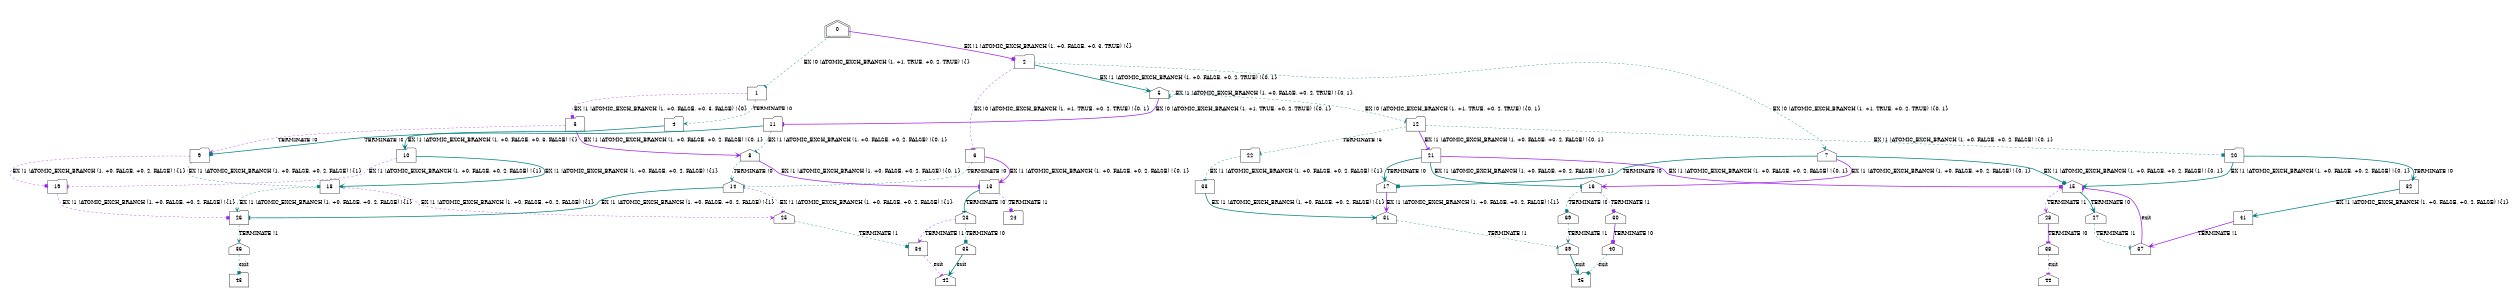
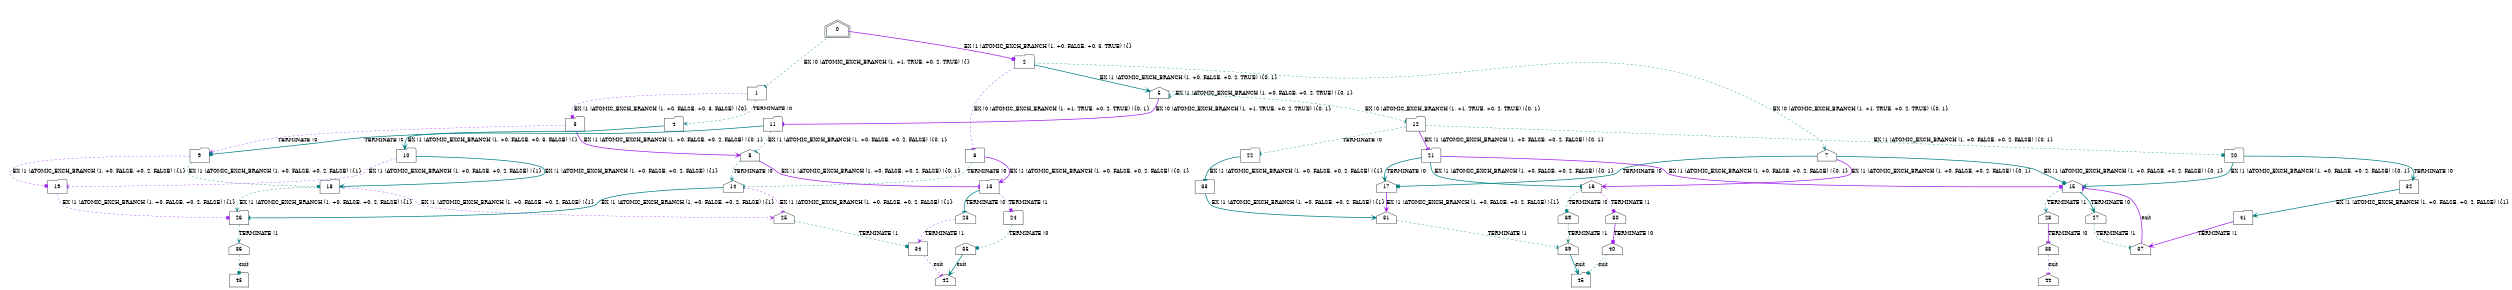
  digraph {
    node [shape=house]
    edge [arrowhead=vee color=teal style=dashed]
    0 [peripheries=2]
    1 [shape=folder]
    2 [shape=folder]
    3 [shape=folder]
    4 [shape=folder]
    5
    6 [shape=folder]
    7
    8
    9 [shape=folder]
    10 [shape=folder]
    11 [shape=folder]
    12 [shape=folder]
    13 [shape=folder]
    14
    15
    16
    17
    18 [shape=folder]
    19 [shape=folder]
    20 [shape=folder]
    21 [shape=folder]
    22 [shape=folder]
    23
    24 [shape=folder]
    25
    26 [shape=folder]
    27
    28
    n30 [label=69]
    30
    31
    32 [shape=folder]
    33 [shape=folder]
    34 [shape=folder]
    35
    36
    37
    38
    39
    40
    41 [shape=folder]
    42
    43 [shape=folder]
    44
    45 [shape=folder]
    0 -> 1 [arrowhead=tee label="EX !0 !ATOMIC_EXCH_BRANCH (1, +1, TRUE, +0, 2, TRUE) !{}"]
    0 -> 2 [arrowhead=box color=purple label="EX !1 !ATOMIC_EXCH_BRANCH (1, +0, FALSE, +0, 3, TRUE) !{}" style=bold]
    1 -> 3 [arrowhead=box color=purple label="EX !1 !ATOMIC_EXCH_BRANCH (1, +0, FALSE, +0, 3, FALSE) !{0}"]
    1 -> 4 [label="TERMINATE !0"]
    2 -> 5 [label="EX !1 !ATOMIC_EXCH_BRANCH (1, +0, FALSE, +0, 2, TRUE) !{0, 1}" style=bold]
    2 -> 6 [arrowhead=tee color=purple label="EX !0 !ATOMIC_EXCH_BRANCH (1, +1, TRUE, +0, 2, TRUE) !{0, 1}"]
    2 -> 7 [label="EX !0 !ATOMIC_EXCH_BRANCH (1, +1, TRUE, +0, 2, TRUE) !{0, 1}"]
    3 -> 8 [color=purple label="EX !1 !ATOMIC_EXCH_BRANCH (1, +0, FALSE, +0, 2, FALSE) !{0, 1}" style=bold]
    3 -> 9 [color=purple label="TERMINATE !0"]
    4 -> 10 [label="EX !1 !ATOMIC_EXCH_BRANCH (1, +0, FALSE, +0, 3, FALSE) !{}" style=bold]
    5 -> 5 [arrowhead=tee label="EX !1 !ATOMIC_EXCH_BRANCH (1, +0, FALSE, +0, 2, TRUE) !{0, 1}"]
    5 -> 11 [arrowhead=tee color=purple label="EX !0 !ATOMIC_EXCH_BRANCH (1, +1, TRUE, +0, 2, TRUE) !{0, 1}" style=bold]
    5 -> 12 [arrowhead=tee label="EX !0 !ATOMIC_EXCH_BRANCH (1, +1, TRUE, +0, 2, TRUE) !{0, 1}"]
    6 -> 13 [color=purple label="EX !1 !ATOMIC_EXCH_BRANCH (1, +0, FALSE, +0, 2, FALSE) !{0, 1}" style=bold]
    6 -> 14 [arrowhead=tee label="TERMINATE !0"]
    7 -> 15 [arrowhead=box label="EX !1 !ATOMIC_EXCH_BRANCH (1, +0, FALSE, +0, 2, FALSE) !{0, 1}" style=bold]
    7 -> 16 [color=purple label="EX !1 !ATOMIC_EXCH_BRANCH (1, +0, FALSE, +0, 2, FALSE) !{0, 1}" style=bold]
    7 -> 17 [arrowhead=box label="TERMINATE !0" style=bold]
    8 -> 13 [arrowhead=tee color=purple label="EX !1 !ATOMIC_EXCH_BRANCH (1, +0, FALSE, +0, 2, FALSE) !{0, 1}" style=bold]
    8 -> 14 [label="TERMINATE !0"]
    9 -> 18 [arrowhead=box label="EX !1 !ATOMIC_EXCH_BRANCH (1, +0, FALSE, +0, 2, FALSE) !{1}"]
    9 -> 19 [arrowhead=box color=purple label="EX !1 !ATOMIC_EXCH_BRANCH (1, +0, FALSE, +0, 2, FALSE) !{1}"]
    10 -> 18 [label="EX !1 !ATOMIC_EXCH_BRANCH (1, +0, FALSE, +0, 2, FALSE) !{1}" style=bold]
    10 -> 19 [arrowhead=tee color=purple label="EX !1 !ATOMIC_EXCH_BRANCH (1, +0, FALSE, +0, 2, FALSE) !{1}"]
    11 -> 8 [arrowhead=tee label="EX !1 !ATOMIC_EXCH_BRANCH (1, +0, FALSE, +0, 2, FALSE) !{0, 1}"]
    11 -> 9 [arrowhead=box label="TERMINATE !0" style=bold]
    12 -> 20 [arrowhead=box label="EX !1 !ATOMIC_EXCH_BRANCH (1, +0, FALSE, +0, 2, FALSE) !{0, 1}"]
    12 -> 21 [arrowhead=tee color=purple label="EX !1 !ATOMIC_EXCH_BRANCH (1, +0, FALSE, +0, 2, FALSE) !{0, 1}" style=bold]
-   12 -> 22 [arrowhead=tee label="TERMINATE !5"]
+   12 -> 22 [arrowhead=tee label="TERMINATE !0"]
    13 -> 23 [arrowhead=tee label="TERMINATE !0" style=bold]
    13 -> 24 [arrowhead=box color=purple label="TERMINATE !1"]
    14 -> 25 [arrowhead=tee color=purple label="EX !1 !ATOMIC_EXCH_BRANCH (1, +0, FALSE, +0, 2, FALSE) !{1}"]
    14 -> 26 [arrowhead=tee label="EX !1 !ATOMIC_EXCH_BRANCH (1, +0, FALSE, +0, 2, FALSE) !{1}" style=bold]
    15 -> 27 [label="TERMINATE !0" style=bold]
-   15 -> 28 [color=purple label="TERMINATE !1"]
+   15 -> 28 [label="TERMINATE !1"]
    16 -> n30 [arrowhead=box label="TERMINATE !0"]
    16 -> 30 [arrowhead=box color=purple label="TERMINATE !1"]
    17 -> 31 [color=purple label="EX !1 !ATOMIC_EXCH_BRANCH (1, +0, FALSE, +0, 2, FALSE) !{1}" style=bold]
    18 -> 25 [color=purple label="EX !1 !ATOMIC_EXCH_BRANCH (1, +0, FALSE, +0, 2, FALSE) !{1}"]
    18 -> 26 [label="EX !1 !ATOMIC_EXCH_BRANCH (1, +0, FALSE, +0, 2, FALSE) !{1}"]
    19 -> 26 [arrowhead=box color=purple label="EX !1 !ATOMIC_EXCH_BRANCH (1, +0, FALSE, +0, 2, FALSE) !{1}"]
    20 -> 15 [label="EX !1 !ATOMIC_EXCH_BRANCH (1, +0, FALSE, +0, 2, FALSE) !{0, 1}" style=bold]
    20 -> 32 [label="TERMINATE !0" style=bold]
    21 -> 15 [arrowhead=box color=purple label="EX !1 !ATOMIC_EXCH_BRANCH (1, +0, FALSE, +0, 2, FALSE) !{0, 1}" style=bold]
    21 -> 16 [arrowhead=tee label="EX !1 !ATOMIC_EXCH_BRANCH (1, +0, FALSE, +0, 2, FALSE) !{0, 1}" style=bold]
    21 -> 17 [label="TERMINATE !0" style=bold]
-   22 -> 33 [arrowhead=tee label="EX !1 !ATOMIC_EXCH_BRANCH (1, +0, FALSE, +0, 2, FALSE) !{1}"]
+   22 -> 33 [arrowhead=tee label="EX !1 !ATOMIC_EXCH_BRANCH (1, +0, FALSE, +0, 2, FALSE) !{1}" style=bold]
    23 -> 34 [color=purple label="TERMINATE !1"]
-   23 -> 35 [arrowhead=box label="TERMINATE !0"]
+   24 -> 35 [arrowhead=box label="TERMINATE !0"]
    25 -> 34 [arrowhead=box label="TERMINATE !1"]
    26 -> 36 [label="TERMINATE !1"]
    27 -> 37 [arrowhead=tee label="TERMINATE !1"]
    28 -> 38 [arrowhead=tee color=purple label="TERMINATE !0" style=bold]
    n30 -> 39 [label="TERMINATE !1"]
    30 -> 40 [arrowhead=box color=purple label="TERMINATE !0" style=bold]
    31 -> 39 [arrowhead=tee label="TERMINATE !1"]
    32 -> 41 [label="EX !1 !ATOMIC_EXCH_BRANCH (1, +0, FALSE, +0, 2, FALSE) !{1}" style=bold]
    33 -> 31 [label="EX !1 !ATOMIC_EXCH_BRANCH (1, +0, FALSE, +0, 2, FALSE) !{1}" style=bold]
    34 -> 42 [arrowhead=tee color=purple label=exit]
    35 -> 42 [label=exit style=bold]
    36 -> 43 [arrowhead=box label=exit]
    37 -> 15 [arrowhead=tee color=purple label=exit style=bold]
    38 -> 44 [arrowhead=tee color=purple label=exit]
    39 -> 45 [label=exit style=bold]
    40 -> 45 [arrowhead=box label=exit]
    41 -> 37 [color=purple label="TERMINATE !1" style=bold]
  }
